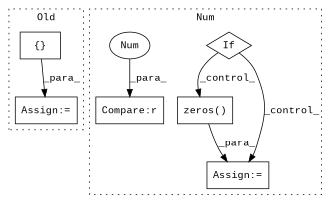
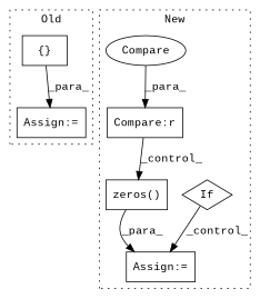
  digraph {
    fontname="Liberation Mono"
    node [a=68 fontname="Liberation Mono" l=3 shape=box]
    edge [fontname="Liberation Mono"]
    n1 [a=59 l="1,0" label="{}" s="5920,5947"]
    n2 [label="Assign:=" s=5917]
    n3 [a=75 l="9,1" label="zeros()" s="6553,6580"]
    n4 [label="Assign:=" s=6550]
    n5 [a=96 label=If s=6409 shape=diamond]
    n6 [a=40 l=17 label="Compare:r" s=6412]
-   n7 [a=76 l=1 label=Num s=6428 shape=ellipse]
+   n7 [a=76 l=1 label=Compare s=6428 shape=ellipse]
    subgraph cluster_1 {
      label=Old
      style=dotted
      n1
      n2
    }
    subgraph cluster_2 {
-     label=Num
+     label=New
      style=dotted
      n3
      n4
      n5
      n6
      n7
    }
    n1 -> n2 [label=_para_]
    n3 -> n4 [label=_para_]
-   n5 -> n3 [label=_control_]
+   n6 -> n3 [label=_control_]
    n5 -> n4 [label=_control_]
    n7 -> n6 [label=_para_]
  }
